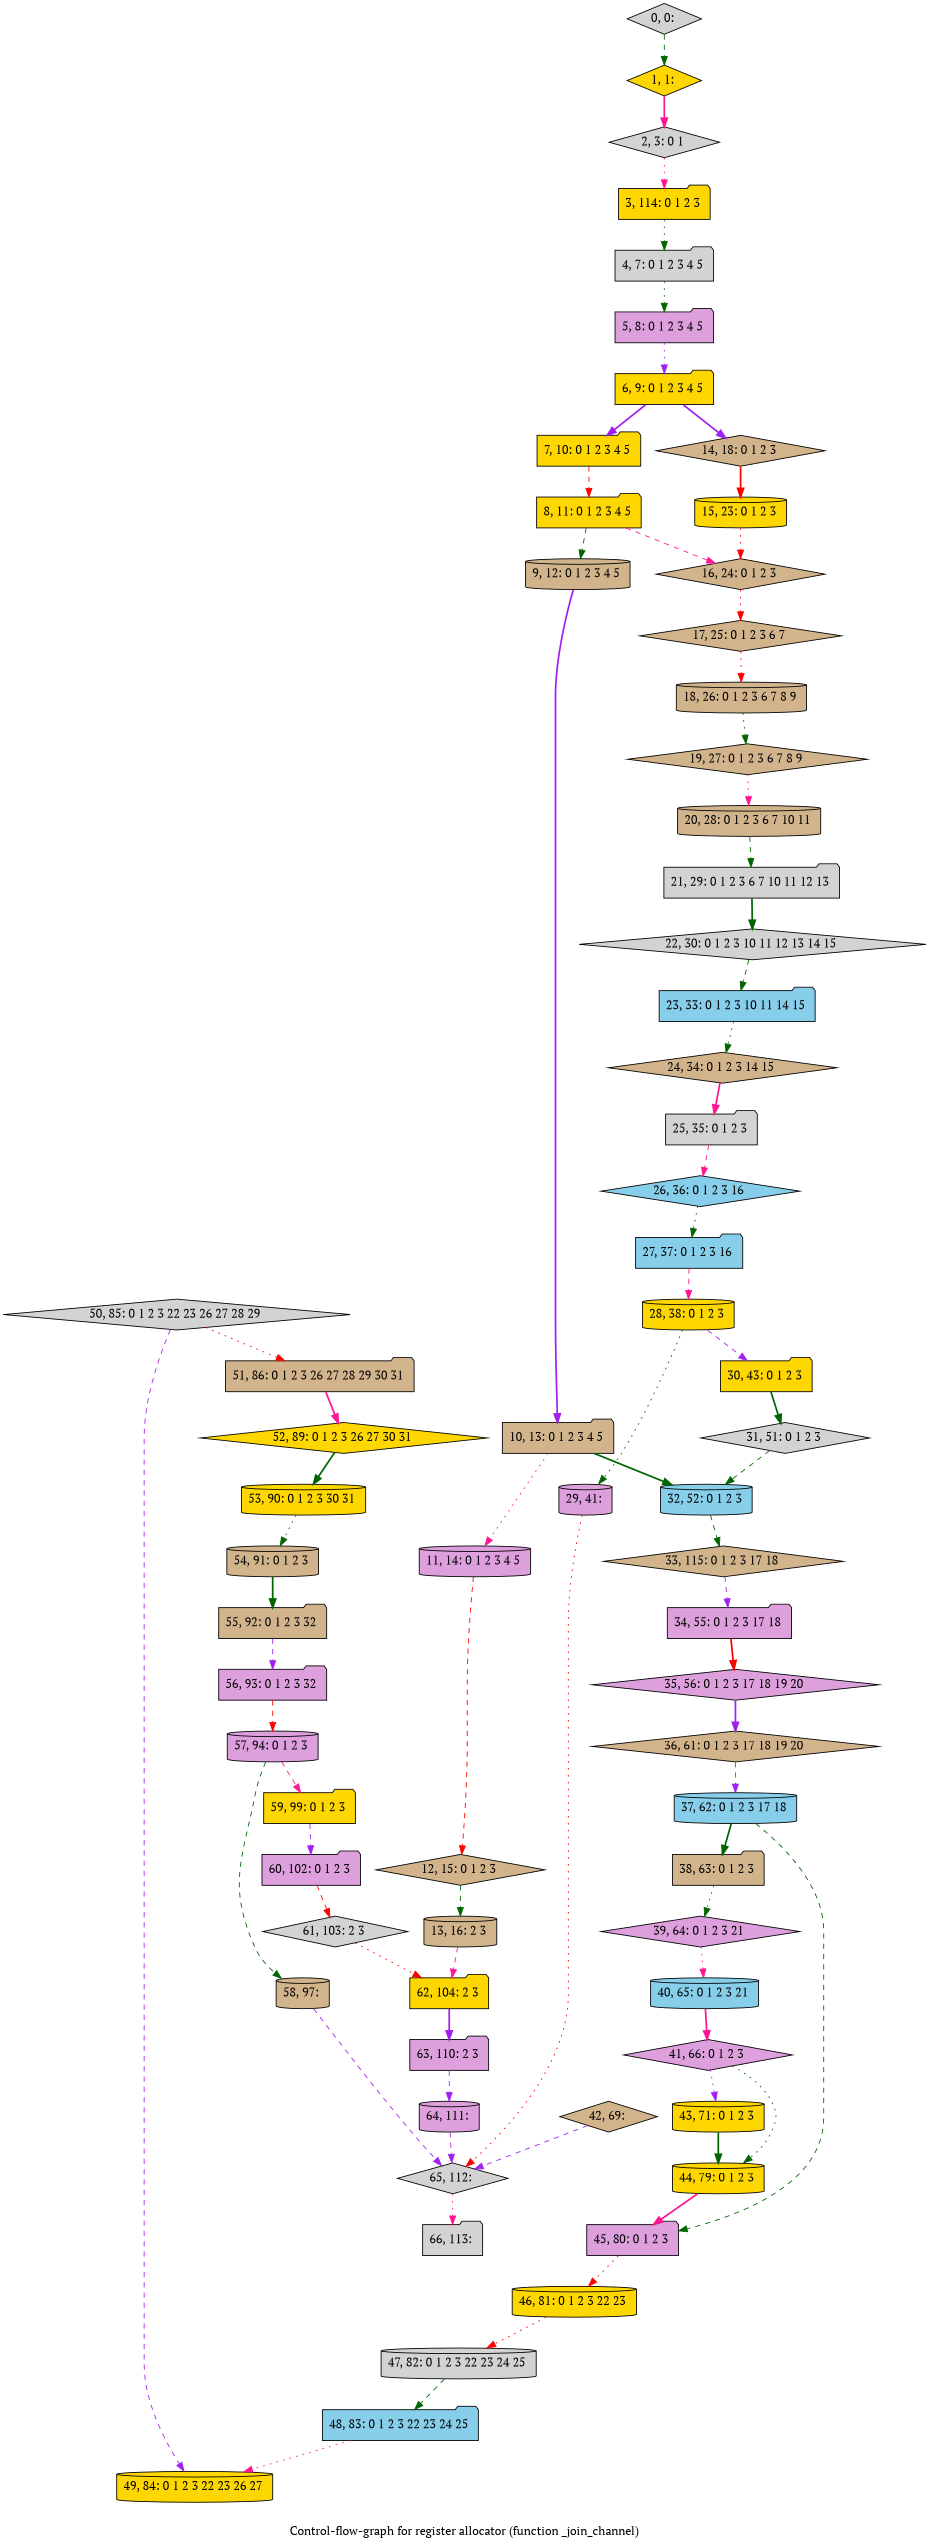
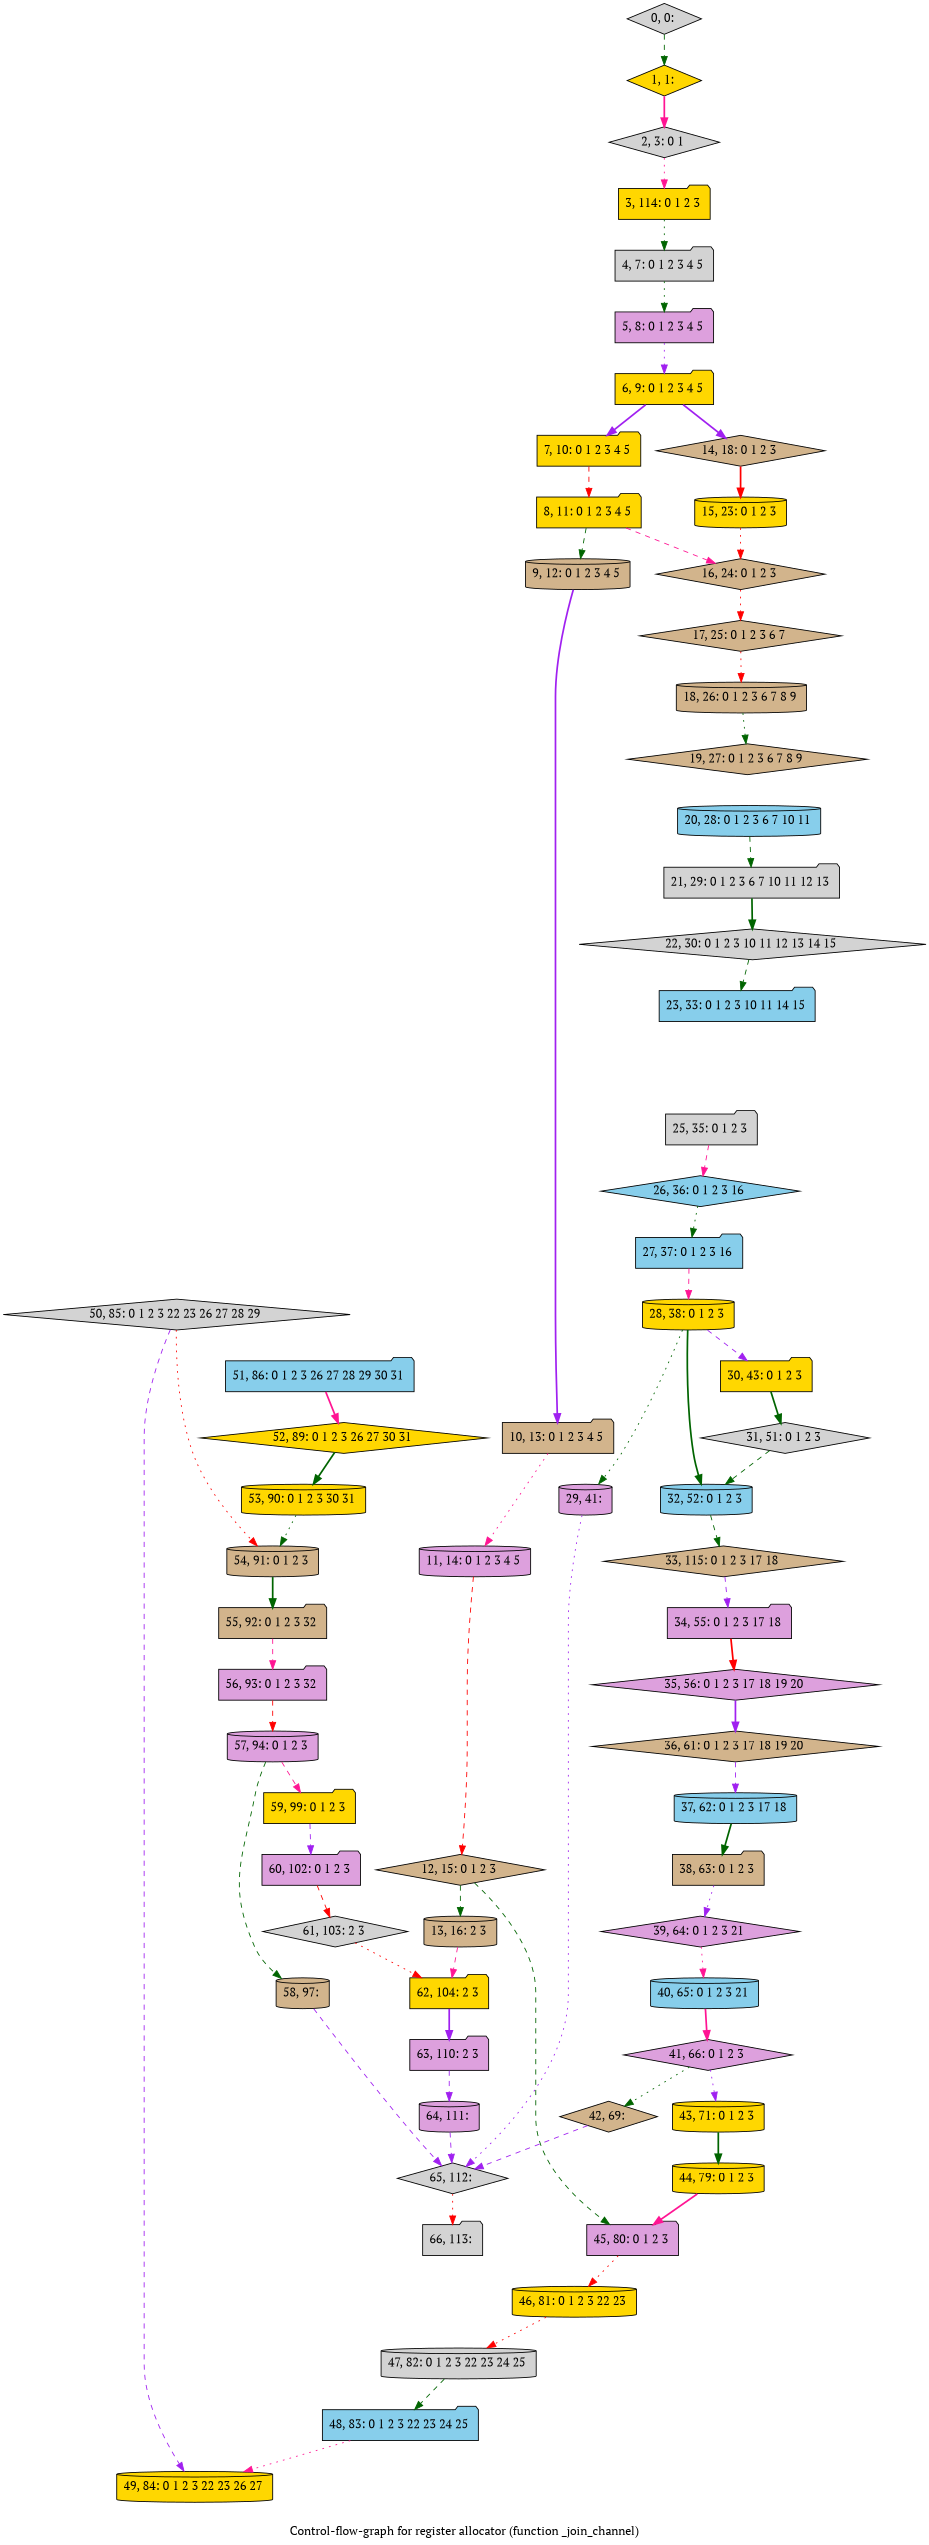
  digraph {
    fontname="PT Serif"
    label="Control-flow-graph for register allocator (function _join_channel)"
    node [fillcolor=tan fontname="PT Serif" shape=folder style=filled]
    edge [color=darkgreen fontname="PT Serif" style=dashed]
    n1 [fillcolor=lightgrey label="0, 0: " shape=diamond]
    n2 [fillcolor=gold label="1, 1: " shape=diamond]
    n3 [fillcolor=lightgrey label="2, 3: 0 1 " shape=diamond]
    n4 [fillcolor=gold label="3, 114: 0 1 2 3 "]
    n5 [fillcolor=lightgrey label="4, 7: 0 1 2 3 4 5 "]
    n6 [fillcolor=plum label="5, 8: 0 1 2 3 4 5 "]
    n7 [fillcolor=gold label="6, 9: 0 1 2 3 4 5 "]
    n8 [fillcolor=gold label="7, 10: 0 1 2 3 4 5 "]
    n9 [label="14, 18: 0 1 2 3 " shape=diamond]
    n10 [fillcolor=gold label="8, 11: 0 1 2 3 4 5 "]
    n11 [fillcolor=gold label="15, 23: 0 1 2 3 " shape=cylinder]
    n12 [label="9, 12: 0 1 2 3 4 5 " shape=cylinder]
    n13 [label="16, 24: 0 1 2 3 " shape=diamond]
    n14 [label="10, 13: 0 1 2 3 4 5 "]
    n15 [label="17, 25: 0 1 2 3 6 7 " shape=diamond]
    n16 [fillcolor=plum label="11, 14: 0 1 2 3 4 5 " shape=cylinder]
    n17 [fillcolor=skyblue label="32, 52: 0 1 2 3 " shape=cylinder]
    n18 [label="12, 15: 0 1 2 3 " shape=diamond]
    n19 [label="33, 115: 0 1 2 3 17 18 " shape=diamond]
    n20 [label="13, 16: 2 3 " shape=cylinder]
    n21 [fillcolor=plum label="45, 80: 0 1 2 3 "]
    n22 [fillcolor=gold label="62, 104: 2 3 "]
    n23 [fillcolor=gold label="46, 81: 0 1 2 3 22 23 " shape=cylinder]
    n24 [fillcolor=plum label="63, 110: 2 3 "]
    n25 [label="18, 26: 0 1 2 3 6 7 8 9 " shape=cylinder]
    n26 [label="19, 27: 0 1 2 3 6 7 8 9 " shape=diamond]
-   n27 [label="20, 28: 0 1 2 3 6 7 10 11 " shape=cylinder]
+   n27 [fillcolor=skyblue label="20, 28: 0 1 2 3 6 7 10 11 " shape=cylinder]
    n28 [fillcolor=lightgrey label="21, 29: 0 1 2 3 6 7 10 11 12 13 "]
    n29 [fillcolor=lightgrey label="22, 30: 0 1 2 3 10 11 12 13 14 15 " shape=diamond]
    n30 [fillcolor=skyblue label="23, 33: 0 1 2 3 10 11 14 15 "]
-   n31 [label="24, 34: 0 1 2 3 14 15 " shape=diamond]
    n32 [fillcolor=lightgrey label="25, 35: 0 1 2 3 "]
    n33 [fillcolor=skyblue label="26, 36: 0 1 2 3 16 " shape=diamond]
    n34 [fillcolor=skyblue label="27, 37: 0 1 2 3 16 "]
    n35 [fillcolor=gold label="28, 38: 0 1 2 3 " shape=cylinder]
    n36 [fillcolor=plum label="29, 41: " shape=cylinder]
    n37 [fillcolor=gold label="30, 43: 0 1 2 3 "]
    n38 [fillcolor=lightgrey label="65, 112: " shape=diamond]
    n39 [fillcolor=lightgrey label="31, 51: 0 1 2 3 " shape=diamond]
    n40 [fillcolor=lightgrey label="66, 113: "]
    n41 [fillcolor=plum label="34, 55: 0 1 2 3 17 18 "]
    n42 [fillcolor=plum label="35, 56: 0 1 2 3 17 18 19 20 " shape=diamond]
    n43 [label="36, 61: 0 1 2 3 17 18 19 20 " shape=diamond]
    n44 [fillcolor=skyblue label="37, 62: 0 1 2 3 17 18 " shape=cylinder]
    n45 [label="38, 63: 0 1 2 3 "]
    n46 [fillcolor=plum label="39, 64: 0 1 2 3 21 " shape=diamond]
    n47 [fillcolor=skyblue label="40, 65: 0 1 2 3 21 " shape=cylinder]
    n48 [fillcolor=plum label="41, 66: 0 1 2 3 " shape=diamond]
    n49 [label="42, 69: " shape=diamond]
    n50 [fillcolor=gold label="43, 71: 0 1 2 3 " shape=cylinder]
    n51 [fillcolor=gold label="44, 79: 0 1 2 3 " shape=cylinder]
    n52 [fillcolor=lightgrey label="47, 82: 0 1 2 3 22 23 24 25 " shape=cylinder]
    n53 [fillcolor=skyblue label="48, 83: 0 1 2 3 22 23 24 25 "]
    n54 [fillcolor=gold label="49, 84: 0 1 2 3 22 23 26 27 " shape=cylinder]
    n55 [fillcolor=lightgrey label="50, 85: 0 1 2 3 22 23 26 27 28 29 " shape=diamond]
-   n56 [label="51, 86: 0 1 2 3 26 27 28 29 30 31 "]
+   n56 [fillcolor=skyblue label="51, 86: 0 1 2 3 26 27 28 29 30 31 "]
    n57 [fillcolor=gold label="52, 89: 0 1 2 3 26 27 30 31 " shape=diamond]
    n58 [fillcolor=gold label="53, 90: 0 1 2 3 30 31 " shape=cylinder]
    n59 [label="54, 91: 0 1 2 3 " shape=cylinder]
    n60 [label="55, 92: 0 1 2 3 32 "]
    n61 [fillcolor=plum label="56, 93: 0 1 2 3 32 "]
    n62 [fillcolor=plum label="57, 94: 0 1 2 3 " shape=cylinder]
    n63 [label="58, 97: " shape=cylinder]
    n64 [fillcolor=gold label="59, 99: 0 1 2 3 "]
    n65 [fillcolor=plum label="60, 102: 0 1 2 3 "]
    n66 [fillcolor=lightgrey label="61, 103: 2 3 " shape=diamond]
    n67 [fillcolor=plum label="64, 111: " shape=cylinder]
    n1 -> n2
    n2 -> n3 [color=deeppink style=bold]
    n3 -> n4 [color=deeppink style=dotted]
    n4 -> n5 [style=dotted]
    n5 -> n6 [style=dotted]
    n6 -> n7 [color=purple style=dotted]
    n7 -> n8 [color=purple style=bold]
    n7 -> n9 [color=purple style=bold]
    n8 -> n10 [color=red]
    n9 -> n11 [color=red style=bold]
    n10 -> n12
    n10 -> n13 [color=deeppink]
    n11 -> n13 [color=red style=dotted]
    n12 -> n14 [color=purple style=bold]
    n13 -> n15 [color=red style=dotted]
    n14 -> n16 [color=deeppink style=dotted]
-   n14 -> n17 [style=bold]
+   n35 -> n17 [style=bold]
    n15 -> n25 [color=red style=dotted]
    n16 -> n18 [color=red]
    n17 -> n19
    n18 -> n20
-   n44 -> n21
+   n18 -> n21
    n19 -> n41 [color=purple]
    n20 -> n22 [color=deeppink]
    n21 -> n23 [color=red style=dotted]
    n22 -> n24 [color=purple style=bold]
    n23 -> n52 [color=red style=dotted]
    n24 -> n67 [color=purple]
    n25 -> n26 [style=dotted]
-   n26 -> n27 [color=deeppink style=dotted]
    n27 -> n28
    n28 -> n29 [style=bold]
    n29 -> n30
-   n30 -> n31 [style=dotted]
-   n31 -> n32 [color=deeppink style=bold]
    n32 -> n33 [color=deeppink]
    n33 -> n34 [style=dotted]
    n34 -> n35 [color=deeppink]
    n35 -> n36 [style=dotted]
    n35 -> n37 [color=purple]
-   n36 -> n38 [color=red style=dotted]
+   n36 -> n38 [color=purple style=dotted]
    n37 -> n39 [style=bold]
-   n38 -> n40 [color=deeppink style=dotted]
+   n38 -> n40 [color=red style=dotted]
    n39 -> n17
    n41 -> n42 [color=red style=bold]
    n42 -> n43 [color=purple style=bold]
    n43 -> n44 [color=purple]
    n44 -> n45 [style=bold]
-   n45 -> n46 [style=dotted]
+   n45 -> n46 [color=purple style=dotted]
    n46 -> n47 [color=deeppink style=dotted]
    n47 -> n48 [color=deeppink style=bold]
-   n48 -> n51 [style=dotted]
+   n48 -> n49 [style=dotted]
    n48 -> n50 [color=purple style=dotted]
    n49 -> n38 [color=purple]
    n50 -> n51 [style=bold]
    n51 -> n21 [color=deeppink style=bold]
    n52 -> n53
    n53 -> n54 [color=deeppink style=dotted]
    n55 -> n54 [color=purple]
-   n55 -> n56 [color=red style=dotted]
+   n55 -> n59 [color=red style=dotted]
    n56 -> n57 [color=deeppink style=bold]
    n57 -> n58 [style=bold]
    n58 -> n59 [style=dotted]
    n59 -> n60 [style=bold]
-   n60 -> n61 [color=purple]
+   n60 -> n61 [color=deeppink]
    n61 -> n62 [color=red]
    n62 -> n63
    n62 -> n64 [color=deeppink]
    n63 -> n38 [color=purple]
    n64 -> n65 [color=purple]
    n65 -> n66 [color=red]
    n66 -> n22 [color=red style=dotted]
    n67 -> n38 [color=purple]
  }
